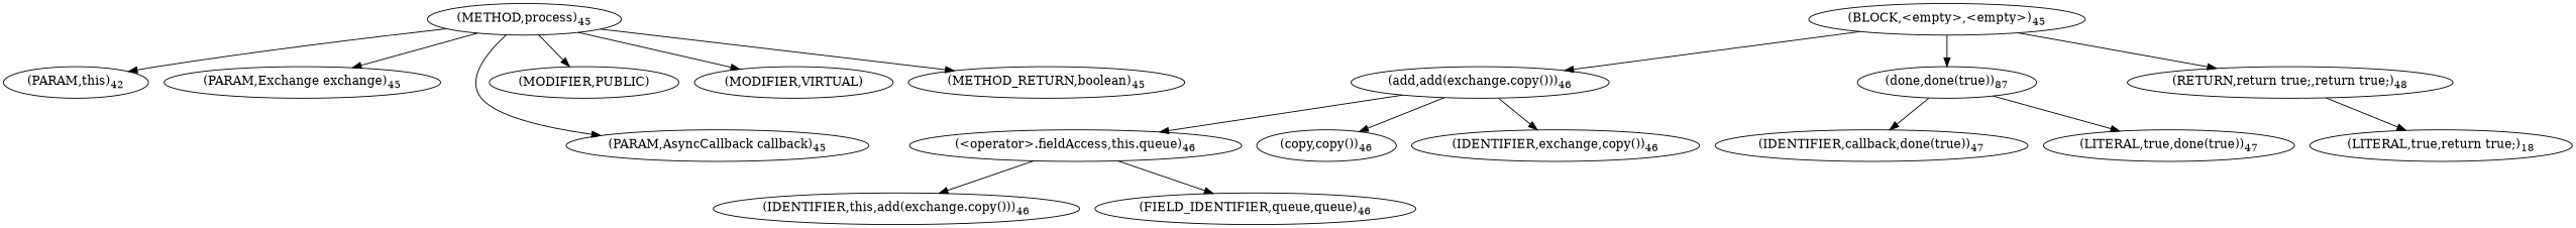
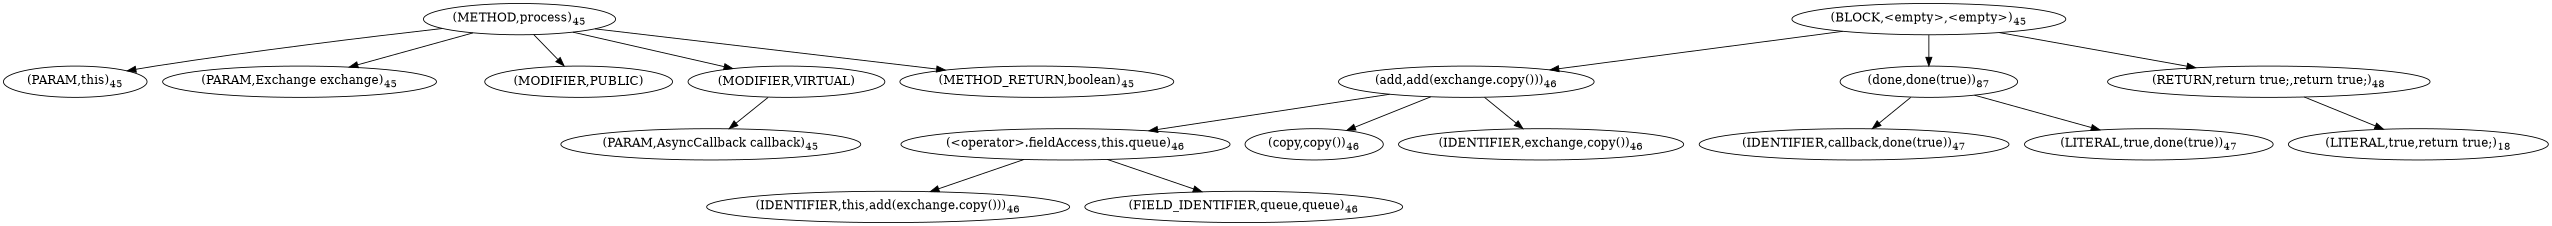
  digraph {
    n1 [label=<(METHOD,process)<SUB>45</SUB>>]
-   n2 [label=<(PARAM,this)<SUB>42</SUB>>]
+   n2 [label=<(PARAM,this)<SUB>45</SUB>>]
    n3 [label=<(PARAM,Exchange exchange)<SUB>45</SUB>>]
    n4 [label=<(PARAM,AsyncCallback callback)<SUB>45</SUB>>]
    n5 [label=<(MODIFIER,PUBLIC)>]
    n6 [label=<(MODIFIER,VIRTUAL)>]
    n7 [label=<(METHOD_RETURN,boolean)<SUB>45</SUB>>]
    n8 [label=<(BLOCK,&lt;empty&gt;,&lt;empty&gt;)<SUB>45</SUB>>]
    n9 [label=<(add,add(exchange.copy()))<SUB>46</SUB>>]
    n10 [label=<(done,done(true))<SUB>87</SUB>>]
    n11 [label=<(RETURN,return true;,return true;)<SUB>48</SUB>>]
    n12 [label=<(&lt;operator&gt;.fieldAccess,this.queue)<SUB>46</SUB>>]
    n13 [label=<(copy,copy())<SUB>46</SUB>>]
    n14 [label=<(IDENTIFIER,exchange,copy())<SUB>46</SUB>>]
    n15 [label=<(IDENTIFIER,callback,done(true))<SUB>47</SUB>>]
    n16 [label=<(LITERAL,true,done(true))<SUB>47</SUB>>]
    n17 [label=<(LITERAL,true,return true;)<SUB>18</SUB>>]
    n18 [label=<(IDENTIFIER,this,add(exchange.copy()))<SUB>46</SUB>>]
    n19 [label=<(FIELD_IDENTIFIER,queue,queue)<SUB>46</SUB>>]
    n1 -> n2
    n1 -> n3
-   n1 -> n4
+   n6 -> n4
    n1 -> n5
    n1 -> n6
    n1 -> n7
    n8 -> n9
    n8 -> n10
    n8 -> n11
    n9 -> n12
    n9 -> n13
    n9 -> n14
    n10 -> n15
    n10 -> n16
    n11 -> n17
    n12 -> n18
    n12 -> n19
  }
